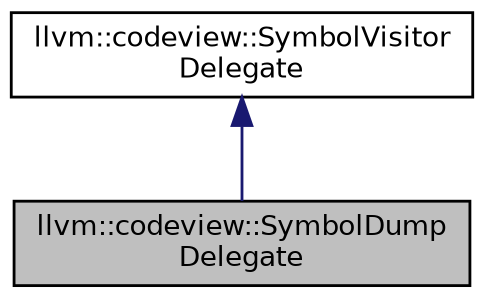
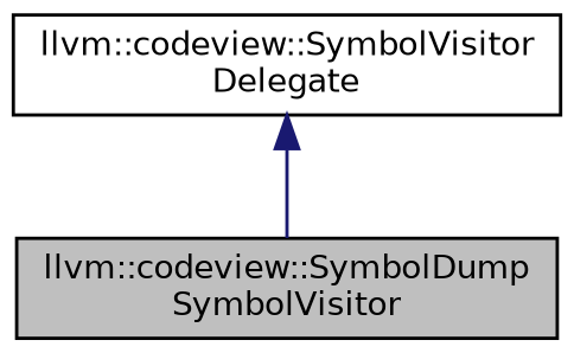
  digraph {
    node [color=black fontname=Helvetica fontsize=10 shape=record]
-   n1 [fillcolor=grey75 fontcolor=black height=0.2 label="llvm::codeview::SymbolDump\lDelegate" style=filled width=0.4]
+   n1 [fillcolor=grey75 fontcolor=black height=0.2 label="llvm::codeview::SymbolDump\lSymbolVisitor" style=filled width=0.4]
    n2 [height=0.2 label="llvm::codeview::SymbolVisitor\lDelegate" width=0.4]
    n2 -> n1 [color=midnightblue dir=back fontname=Helvetica fontsize=10 labelfontname=Helvetica labelfontsize=10 style=solid]
  }
